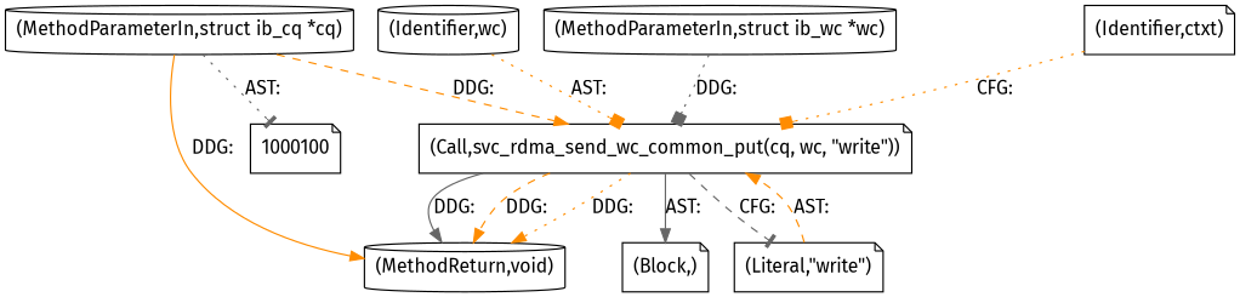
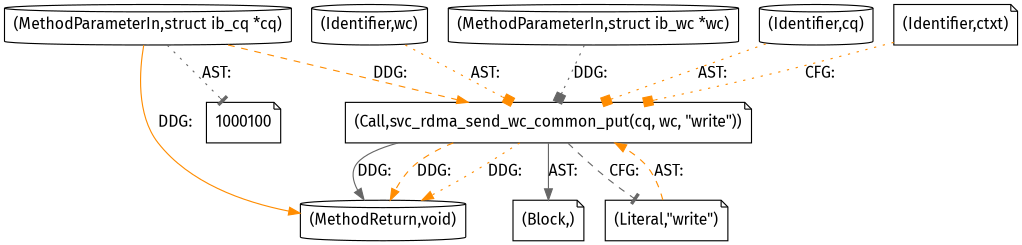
  digraph {
    fontname="Fira Sans"
    node [fontname="Fira Sans" shape=cylinder]
    edge [arrowhead=normal color=darkorange fontname="Fira Sans" style=dotted]
    n1 [label="(MethodParameterIn,struct ib_cq *cq)"]
    n2 [label="(Call,svc_rdma_send_wc_common_put(cq, wc, \"write\"))" shape=note]
    n3 [label="(MethodReturn,void)"]
    1000100 [shape=note]
    n5 [label="(Block,)" shape=note]
    n6 [label="(Literal,\"write\")" shape=note]
    n7 [label="(Identifier,wc)"]
    n8 [label="(MethodParameterIn,struct ib_wc *wc)"]
+   n9 [label="(Identifier,cq)"]
    n10 [label="(Identifier,ctxt)" shape=note]
    n1 -> n2 [label="DDG: " style=dashed]
    n1 -> n3 [label="DDG: " style=solid]
    n1 -> 1000100 [arrowhead=tee color=gray40 label="AST: "]
    n2 -> n3 [label="DDG: "]
    n2 -> n3 [color=gray40 label="DDG: " style=solid]
    n2 -> n3 [label="DDG: " style=dashed]
    n2 -> n5 [color=gray40 label="AST: " style=solid]
    n2 -> n6 [arrowhead=tee color=gray40 label="CFG: " style=dashed]
    n6 -> n2 [label="AST: " style=dashed]
    n7 -> n2 [arrowhead=box label="AST: "]
    n8 -> n2 [arrowhead=box color=gray40 label="DDG: "]
+   n9 -> n2 [arrowhead=box label="AST: "]
    n10 -> n2 [arrowhead=box label="CFG: "]
  }
